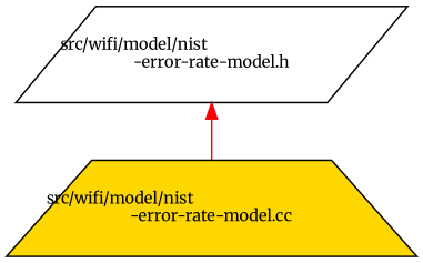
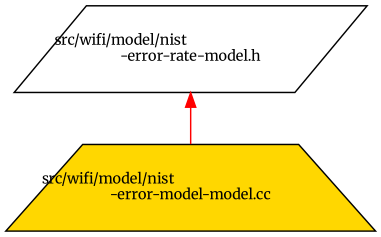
  digraph {
    fontname=Merriweather
    node [color=black fontname=Merriweather fontsize=10 style=filled]
    n1 [fillcolor=white fontcolor=black height=0.2 label="src/wifi/model/nist\l-error-rate-model.h" shape=parallelogram width=0.4]
-   n2 [fillcolor=gold height=0.2 label="src/wifi/model/nist\l-error-rate-model.cc" shape=trapezium width=0.4]
+   n2 [fillcolor=gold height=0.2 label="src/wifi/model/nist\l-error-model-model.cc" shape=trapezium width=0.4]
    n1 -> n2 [color=red dir=back fontname=Merriweather fontsize=10 labelfontname=Helvetica labelfontsize=10 style=solid]
  }
